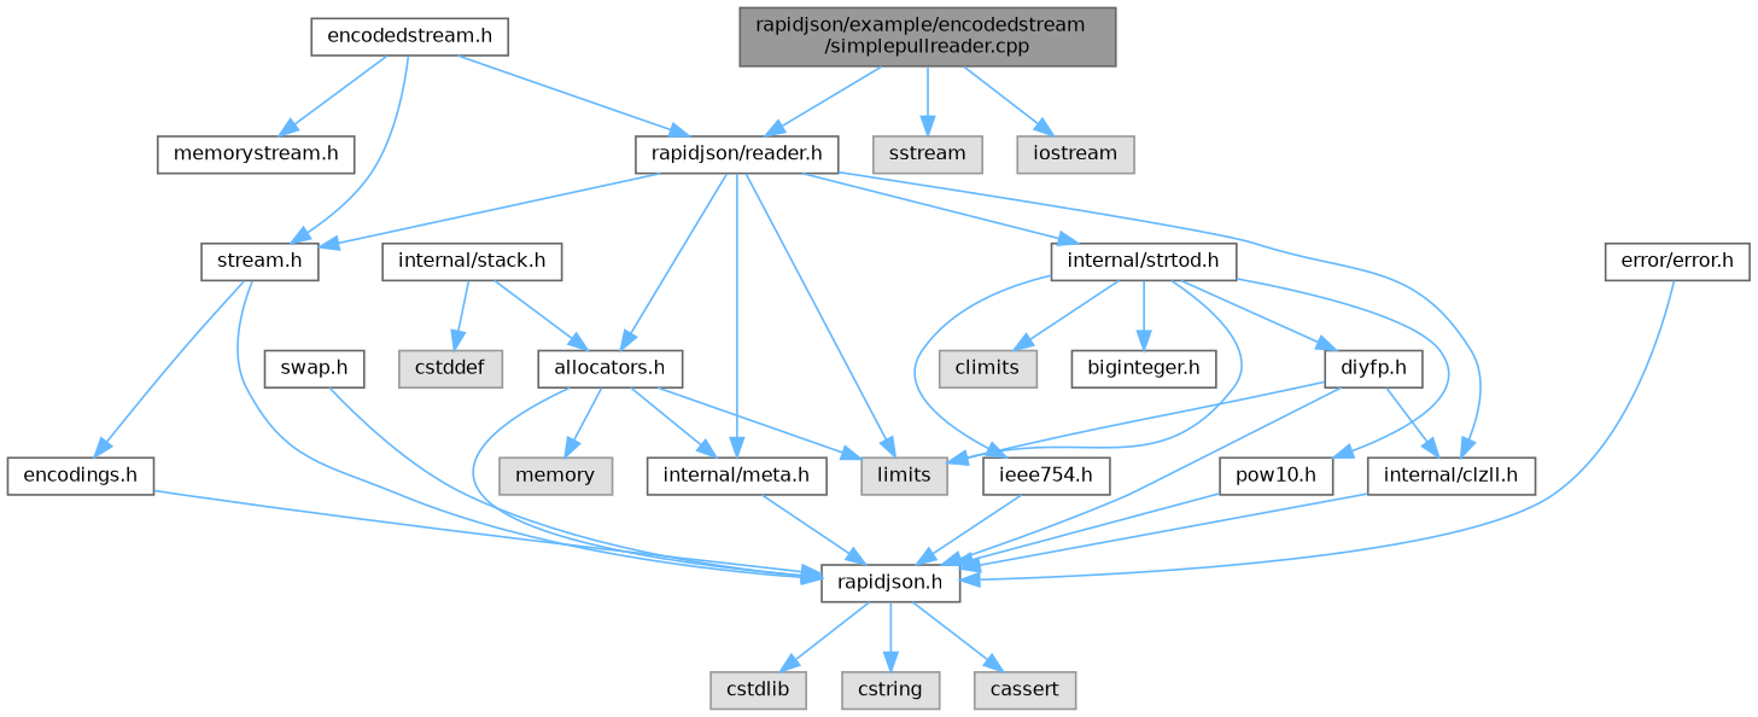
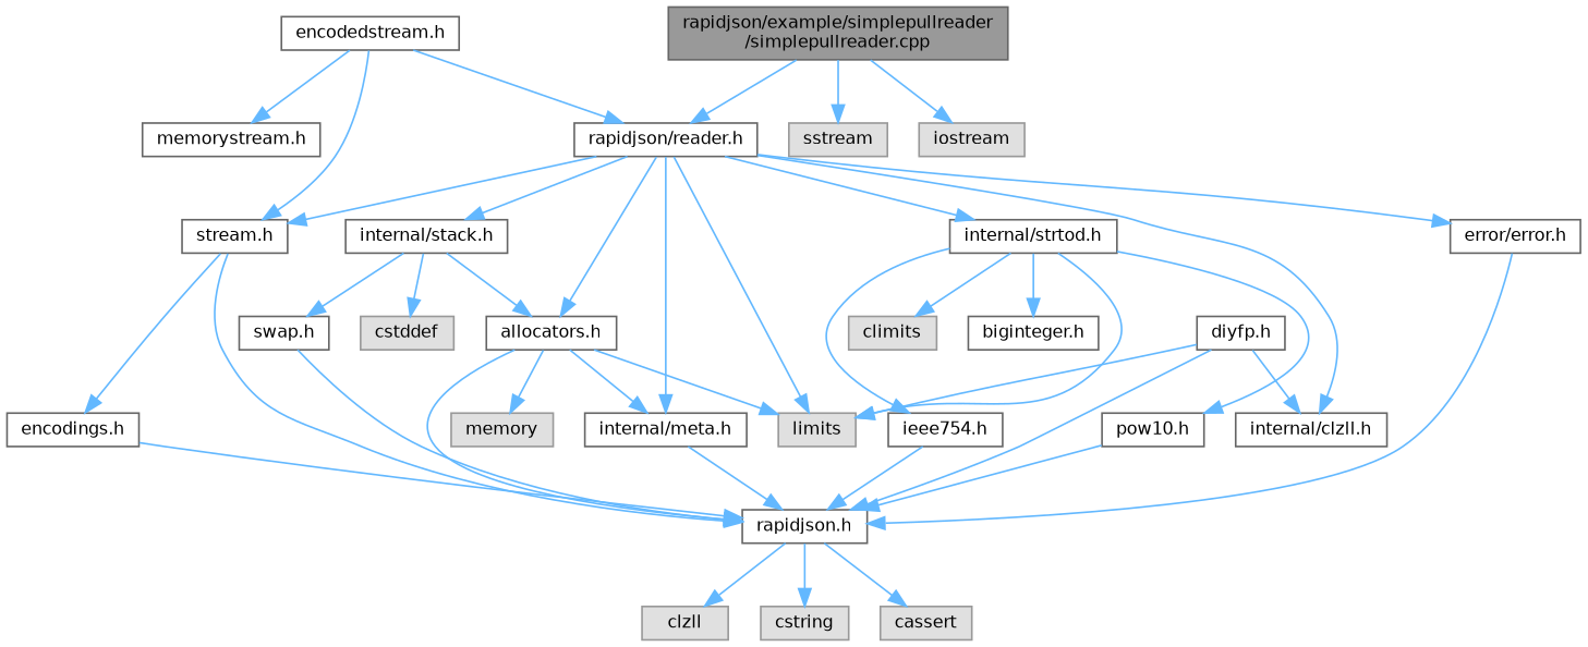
  digraph {
    node [color=grey40 fillcolor=white fontname=Helvetica fontsize=10 shape=box style=filled]
    edge [color=steelblue1 fontname=Helvetica fontsize=10 labelfontname=Helvetica labelfontsize=10 style=solid]
-   n1 [color=gray40 fillcolor=grey60 fontcolor=black height=0.2 label="rapidjson/example/encodedstream\l/simplepullreader.cpp" width=0.4]
+   n1 [color=gray40 fillcolor=grey60 fontcolor=black height=0.2 label="rapidjson/example/simplepullreader\l/simplepullreader.cpp" width=0.4]
    n2 [height=0.2 label="rapidjson/reader.h" width=0.4]
    n3 [color=grey60 fillcolor="#E0E0E0" height=0.2 label=iostream width=0.4]
    n4 [color=grey60 fillcolor="#E0E0E0" height=0.2 label=sstream width=0.4]
    n5 [height=0.2 label="allocators.h" width=0.4]
    n6 [height=0.2 label="internal/meta.h" width=0.4]
    n7 [color=grey60 fillcolor="#E0E0E0" height=0.2 label=limits width=0.4]
    n8 [height=0.2 label="stream.h" width=0.4]
    n9 [height=0.2 label="internal/clzll.h" width=0.4]
    n10 [height=0.2 label="internal/stack.h" width=0.4]
    n11 [height=0.2 label="internal/strtod.h" width=0.4]
    n12 [height=0.2 label="error/error.h" width=0.4]
    n13 [height=0.2 label="rapidjson.h" width=0.4]
    n14 [color=grey60 fillcolor="#E0E0E0" height=0.2 label=memory width=0.4]
    n15 [height=0.2 label="encodings.h" width=0.4]
    n16 [height=0.2 label="encodedstream.h" width=0.4]
    n17 [height=0.2 label="memorystream.h" width=0.4]
    n18 [height=0.2 label="swap.h" width=0.4]
    n19 [color=grey60 fillcolor="#E0E0E0" height=0.2 label=cstddef width=0.4]
    n20 [height=0.2 label="ieee754.h" width=0.4]
    n21 [height=0.2 label="biginteger.h" width=0.4]
    n22 [height=0.2 label="diyfp.h" width=0.4]
    n23 [height=0.2 label="pow10.h" width=0.4]
    n24 [color=grey60 fillcolor="#E0E0E0" height=0.2 label=climits width=0.4]
-   n25 [color=grey60 fillcolor="#E0E0E0" height=0.2 label=cstdlib width=0.4]
+   n25 [color=grey60 fillcolor="#E0E0E0" height=0.2 label=clzll width=0.4]
    n26 [color=grey60 fillcolor="#E0E0E0" height=0.2 label=cstring width=0.4]
    n27 [color=grey60 fillcolor="#E0E0E0" height=0.2 label=cassert width=0.4]
    n1 -> n2
    n1 -> n3
    n1 -> n4
    n2 -> n5
    n2 -> n6
    n2 -> n7
    n2 -> n8
    n2 -> n9
+   n2 -> n10
    n2 -> n11
+   n2 -> n12
    n5 -> n6
    n5 -> n7
    n5 -> n13
    n5 -> n14
    n6 -> n13
    n8 -> n13
    n8 -> n15
-   n9 -> n13
    n10 -> n5
+   n10 -> n18
    n10 -> n19
    n11 -> n7
    n11 -> n20
    n11 -> n21
-   n11 -> n22
    n11 -> n23
    n11 -> n24
    n12 -> n13
    n13 -> n25
    n13 -> n26
    n13 -> n27
    n15 -> n13
    n16 -> n2
    n16 -> n8
    n16 -> n17
    n18 -> n13
    n20 -> n13
    n22 -> n7
    n22 -> n9
    n22 -> n13
    n23 -> n13
  }
